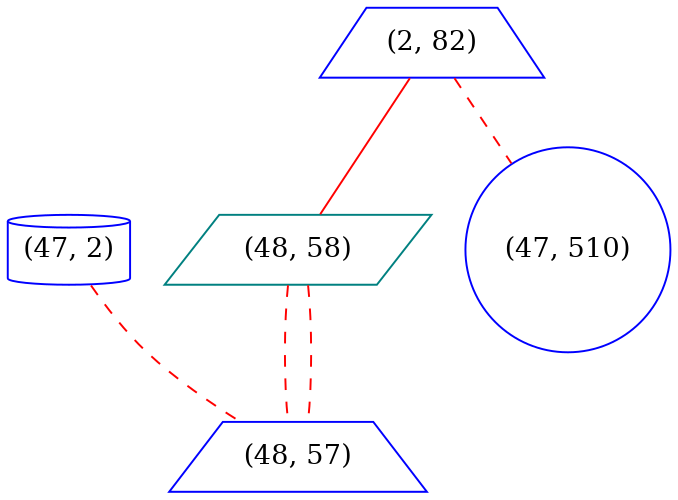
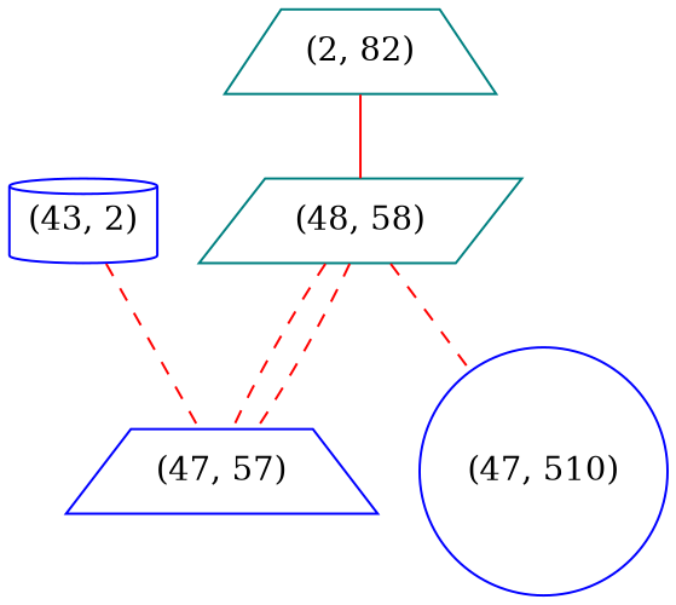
  graph {
    node [color=blue shape=trapezium]
    edge [color=red style=dashed weight=1]
-   "(47, 2)" [shape=cylinder]
-   "(48, 57)"
-   "(2, 82)"
+   "(47, 2)" [shape=cylinder label="(43, 2)"]
+   "(48, 57)" [label="(47, 57)"]
+   "(2, 82)" [color=teal]
    "(48, 58)" [color=teal shape=parallelogram]
    n5 [label="(47, 510)" shape=circle]
    "(47, 2)" -- "(48, 57)"
    "(2, 82)" -- "(48, 58)" [style=solid]
    "(48, 58)" -- "(48, 57)"
    "(48, 58)" -- "(48, 57)"
-   "(2, 82)" -- n5
+   "(48, 58)" -- n5
  }
